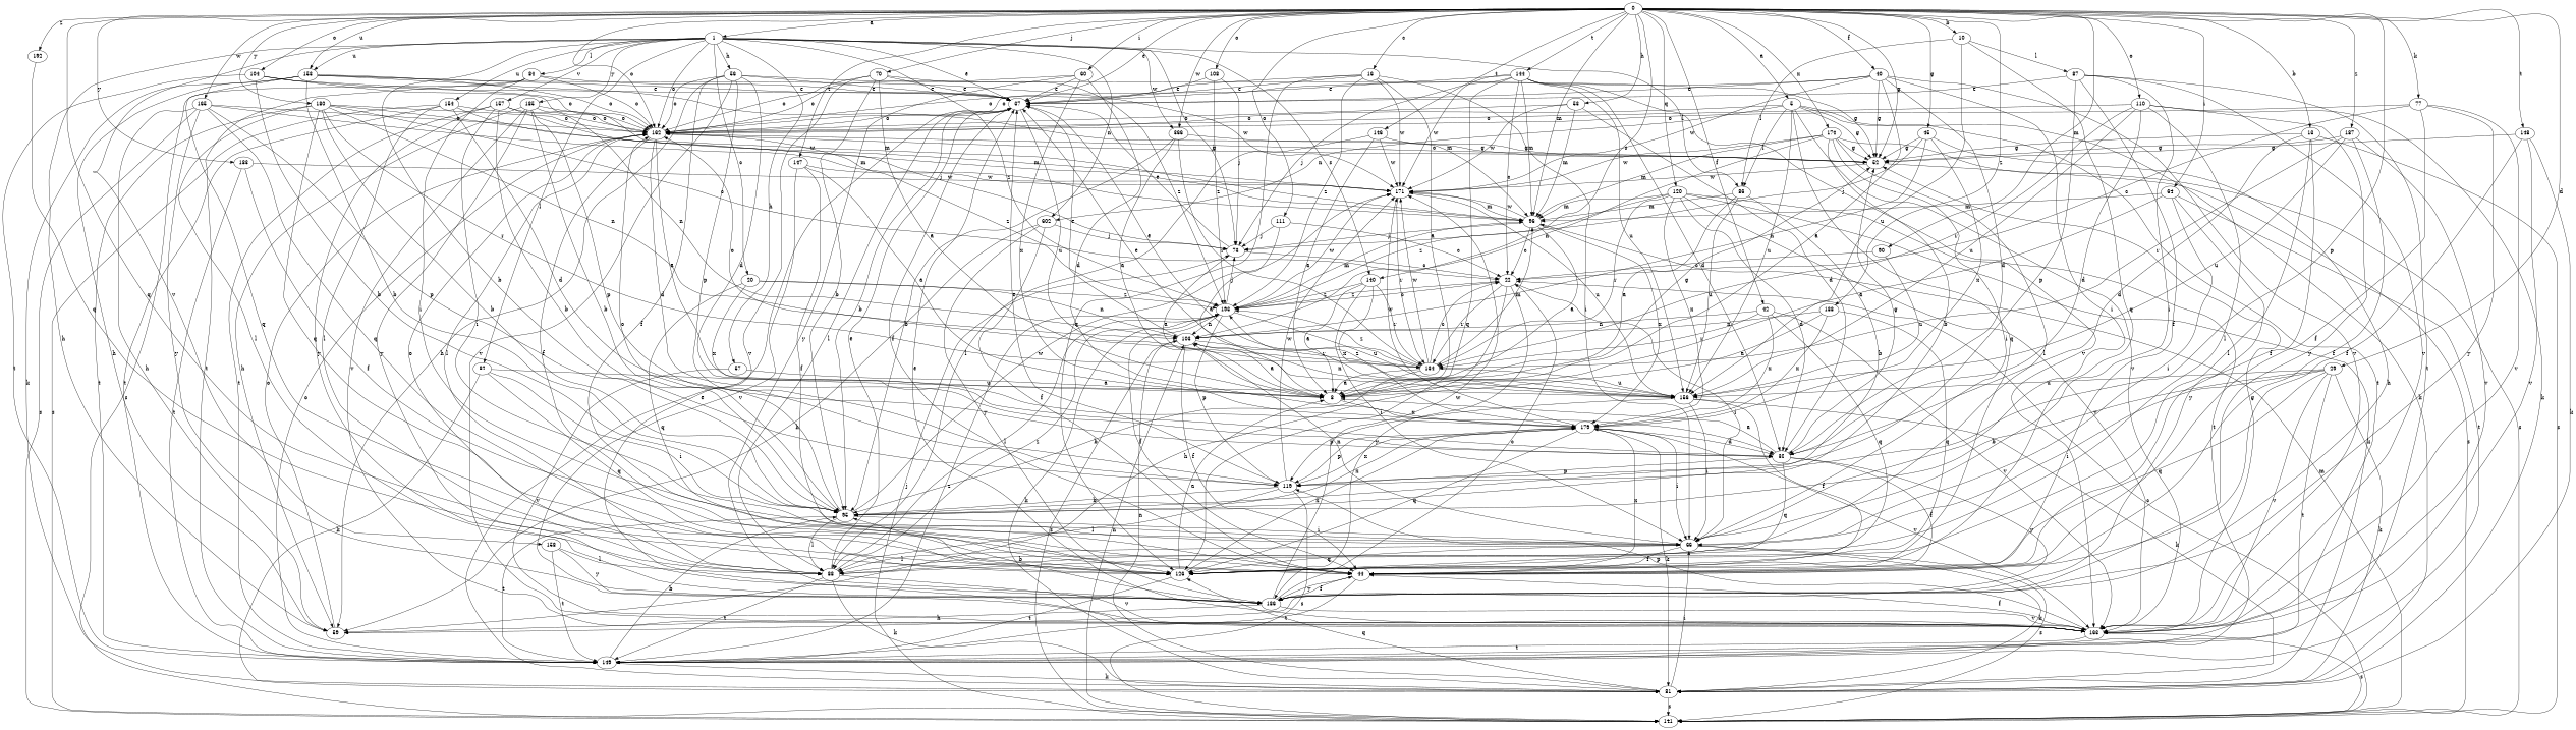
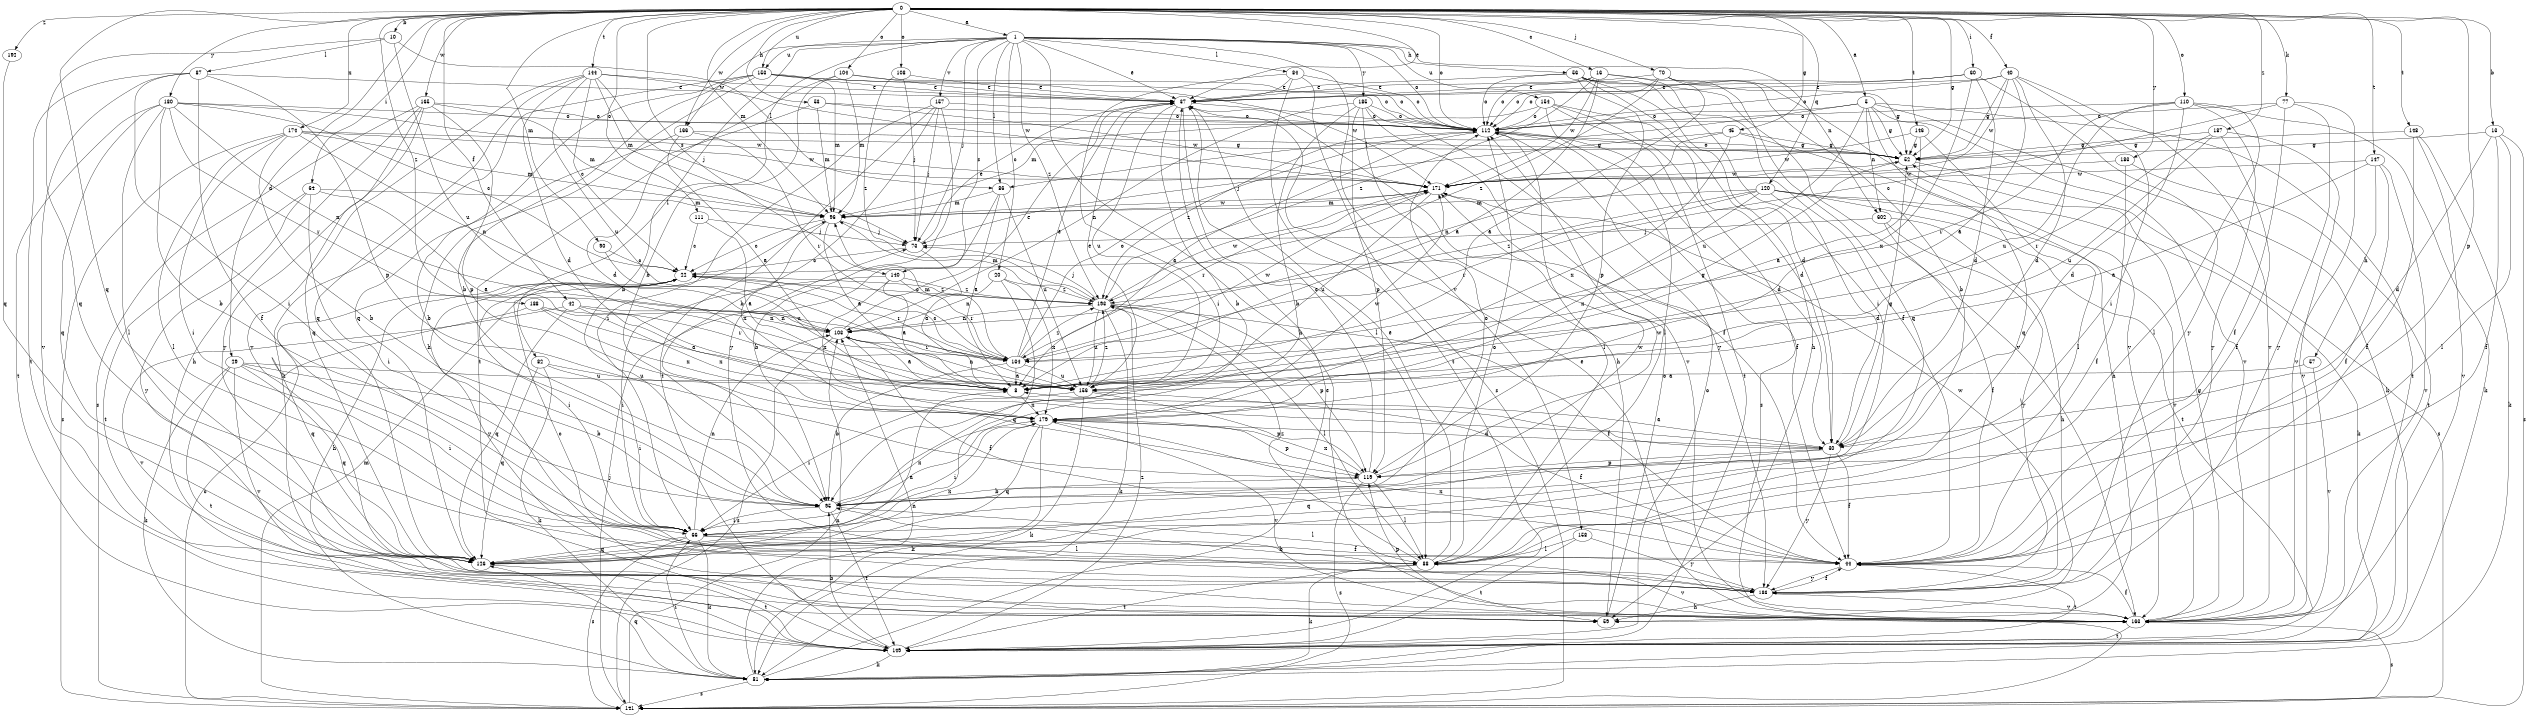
  strict digraph {
    0
    1
    5
    10
    13
    16
    29
    37
    40
    42
    45
    52
    53
    60
    64
    70
    77
    90
    96
    104
    108
    110
    111
-   112 [label=162]
+   112
    119
    120
    126
    140
    144
    146
    147
    148
    153
    165
-   166 [label=366]
+   166
    174
    180
    183
    187
    188
    192
    n42 [label=95]
    20
    56
    57
    59
    73
    82
    84
    86
    n51 [label=602]
    154
    157
    158
    185
    193
    81
    149
    156
    163
    87
    30
    44
    88
    141
    8
    66
    171
    179
    103
    134
    186
    22
    0 -> 1 [label=a]
    0 -> 5 [label=a]
    0 -> 10 [label=b]
    0 -> 13 [label=b]
    0 -> 16 [label=c]
    0 -> 29 [label=d]
    0 -> 37 [label=e]
    0 -> 40 [label=f]
    0 -> 42 [label=f]
    0 -> 45 [label=g]
    0 -> 52 [label=g]
    0 -> 53 [label=h]
    0 -> 60 [label=i]
    0 -> 64 [label=i]
    0 -> 70 [label=j]
    0 -> 77 [label=k]
    0 -> 90 [label=m]
    0 -> 96 [label=m]
    0 -> 104 [label=o]
    0 -> 108 [label=o]
    0 -> 110 [label=o]
    0 -> 111 [label=o]
    0 -> 112 [label=o]
    0 -> 119 [label=p]
    0 -> 120 [label=q]
    0 -> 126 [label=q]
    0 -> 140 [label=s]
    0 -> 144 [label=t]
    0 -> 146 [label=t]
    0 -> 147 [label=t]
    0 -> 148 [label=t]
    0 -> 153 [label=u]
    0 -> 165 [label=w]
    0 -> 166 [label=w]
    0 -> 174 [label=x]
    0 -> 180 [label=y]
    0 -> 183 [label=y]
    0 -> 187 [label=z]
    0 -> 188 [label=z]
    0 -> 192 [label=z]
    1 -> 37 [label=e]
    1 -> 112 [label=o]
    1 -> 140 [label=s]
    1 -> 153 [label=u]
    1 -> 166 [label=w]
    1 -> n42 [label=b]
    1 -> 20 [label=c]
    1 -> 56 [label=h]
-   1 -> 57 [label=h]
+   147 -> 57 [label=h]
    1 -> 59 [label=h]
    1 -> 73 [label=j]
    1 -> 82 [label=l]
    1 -> 84 [label=l]
    1 -> 86 [label=l]
    1 -> n51 [label=n]
    1 -> 154 [label=u]
    1 -> 157 [label=v]
    1 -> 158 [label=v]
    1 -> 185 [label=y]
    1 -> 193 [label=z]
    5 -> 52 [label=g]
    5 -> 112 [label=o]
    5 -> 126 [label=q]
    5 -> 86 [label=l]
    5 -> n51 [label=n]
    5 -> 81 [label=k]
    5 -> 149 [label=t]
    5 -> 156 [label=u]
    5 -> 163 [label=v]
    10 -> 126 [label=q]
    10 -> 86 [label=l]
    10 -> 156 [label=u]
    10 -> 87 [label=l]
    13 -> 52 [label=g]
    13 -> 30 [label=d]
    13 -> 44 [label=f]
    13 -> 88 [label=l]
    13 -> 141 [label=s]
    16 -> 37 [label=e]
    16 -> 112 [label=o]
    16 -> 126 [label=q]
    16 -> 193 [label=z]
    16 -> 8 [label=a]
    16 -> 66 [label=i]
    16 -> 171 [label=w]
    29 -> 126 [label=q]
    29 -> n42 [label=b]
    29 -> 81 [label=k]
    29 -> 149 [label=t]
    29 -> 156 [label=u]
    29 -> 163 [label=v]
    29 -> 66 [label=i]
    37 -> 112 [label=o]
    37 -> n42 [label=b]
    37 -> 156 [label=u]
    37 -> 44 [label=f]
    37 -> 88 [label=l]
    40 -> 37 [label=e]
    40 -> 52 [label=g]
    40 -> 112 [label=o]
    40 -> 163 [label=v]
    40 -> 30 [label=d]
    40 -> 8 [label=a]
    40 -> 66 [label=i]
    40 -> 171 [label=w]
    42 -> 126 [label=q]
    42 -> 163 [label=v]
    42 -> 179 [label=x]
    42 -> 103 [label=n]
    42 -> 134 [label=r]
    45 -> 52 [label=g]
    45 -> 59 [label=h]
    45 -> 73 [label=j]
    45 -> 179 [label=x]
    45 -> 103 [label=n]
    52 -> 112 [label=o]
    52 -> 141 [label=s]
    52 -> 171 [label=w]
    53 -> 96 [label=m]
    53 -> 112 [label=o]
    53 -> 30 [label=d]
    53 -> 171 [label=w]
    60 -> 37 [label=e]
    60 -> 112 [label=o]
    60 -> 30 [label=d]
    60 -> 179 [label=x]
    60 -> 186 [label=y]
    64 -> 96 [label=m]
    64 -> 149 [label=t]
    64 -> 8 [label=a]
    64 -> 66 [label=i]
    64 -> 186 [label=y]
    70 -> 37 [label=e]
    70 -> 112 [label=o]
    70 -> n42 [label=b]
    70 -> 193 [label=z]
    70 -> 163 [label=v]
    70 -> 8 [label=a]
    77 -> 112 [label=o]
    77 -> 163 [label=v]
    77 -> 44 [label=f]
    77 -> 186 [label=y]
    77 -> 22 [label=c]
    90 -> 156 [label=u]
    90 -> 22 [label=c]
    96 -> 73 [label=j]
    96 -> 8 [label=a]
    96 -> 171 [label=w]
    96 -> 179 [label=x]
    96 -> 22 [label=c]
    104 -> 37 [label=e]
    104 -> 96 [label=m]
    104 -> 112 [label=o]
    104 -> n42 [label=b]
    104 -> 149 [label=t]
    108 -> 37 [label=e]
    108 -> 73 [label=j]
    108 -> 193 [label=z]
    110 -> 112 [label=o]
    110 -> 81 [label=k]
    110 -> 156 [label=u]
    110 -> 30 [label=d]
    110 -> 88 [label=l]
    110 -> 134 [label=r]
    110 -> 186 [label=y]
    111 -> 73 [label=j]
    111 -> 8 [label=a]
    111 -> 22 [label=c]
    112 -> 52 [label=g]
    112 -> 193 [label=z]
    112 -> 30 [label=d]
    112 -> 44 [label=f]
    112 -> 88 [label=l]
    112 -> 8 [label=a]
    119 -> 37 [label=e]
    119 -> n42 [label=b]
    119 -> 88 [label=l]
    119 -> 141 [label=s]
    119 -> 171 [label=w]
    119 -> 179 [label=x]
    120 -> 96 [label=m]
    120 -> 193 [label=z]
    120 -> 81 [label=k]
    120 -> 149 [label=t]
    120 -> 163 [label=v]
    120 -> 30 [label=d]
    120 -> 179 [label=x]
    120 -> 134 [label=r]
    126 -> 149 [label=t]
    126 -> 8 [label=a]
    126 -> 179 [label=x]
    140 -> 193 [label=z]
    140 -> 8 [label=a]
    140 -> 66 [label=i]
    140 -> 179 [label=x]
    140 -> 134 [label=r]
    144 -> 37 [label=e]
    144 -> 96 [label=m]
    144 -> 126 [label=q]
    144 -> 73 [label=j]
    144 -> 156 [label=u]
    144 -> 163 [label=v]
    144 -> 30 [label=d]
    144 -> 171 [label=w]
    144 -> 22 [label=c]
    146 -> 52 [label=g]
    146 -> 88 [label=l]
    146 -> 8 [label=a]
    146 -> 171 [label=w]
    147 -> 163 [label=v]
    147 -> 44 [label=f]
    147 -> 8 [label=a]
    147 -> 171 [label=w]
    148 -> 52 [label=g]
    148 -> 81 [label=k]
    148 -> 163 [label=v]
    148 -> 44 [label=f]
    153 -> 37 [label=e]
    153 -> 96 [label=m]
    153 -> 112 [label=o]
    153 -> 126 [label=q]
    153 -> n42 [label=b]
    153 -> 59 [label=h]
    153 -> 81 [label=k]
    153 -> 171 [label=w]
    165 -> 96 [label=m]
    165 -> 112 [label=o]
    165 -> 119 [label=p]
    165 -> 126 [label=q]
    165 -> 59 [label=h]
    165 -> 141 [label=s]
    165 -> 186 [label=y]
    166 -> 52 [label=g]
    166 -> n42 [label=b]
    166 -> 8 [label=a]
    166 -> 134 [label=r]
    174 -> 52 [label=g]
    174 -> 96 [label=m]
    174 -> n42 [label=b]
    174 -> 88 [label=l]
    174 -> 141 [label=s]
    174 -> 66 [label=i]
    174 -> 171 [label=w]
    174 -> 103 [label=n]
    180 -> 112 [label=o]
    180 -> 126 [label=q]
    180 -> n42 [label=b]
    180 -> 149 [label=t]
    180 -> 88 [label=l]
    180 -> 171 [label=w]
    180 -> 103 [label=n]
    180 -> 134 [label=r]
    180 -> 22 [label=c]
    183 -> 149 [label=t]
    183 -> 44 [label=f]
    183 -> 171 [label=w]
    187 -> 52 [label=g]
    187 -> 156 [label=u]
    187 -> 163 [label=v]
    187 -> 44 [label=f]
    187 -> 134 [label=r]
    188 -> 126 [label=q]
    188 -> 8 [label=a]
    188 -> 179 [label=x]
    188 -> 103 [label=n]
    192 -> 126 [label=q]
    n42 -> 112 [label=o]
    n42 -> 149 [label=t]
    n42 -> 88 [label=l]
    n42 -> 66 [label=i]
    n42 -> 171 [label=w]
    n42 -> 179 [label=x]
    20 -> 126 [label=q]
    20 -> 193 [label=z]
    20 -> 179 [label=x]
    20 -> 103 [label=n]
    56 -> 37 [label=e]
    56 -> 52 [label=g]
    56 -> 112 [label=o]
    56 -> 119 [label=p]
    56 -> 59 [label=h]
    56 -> 163 [label=v]
    56 -> 30 [label=d]
    56 -> 44 [label=f]
    57 -> 163 [label=v]
    57 -> 8 [label=a]
    59 -> 112 [label=o]
    73 -> 37 [label=e]
    73 -> 8 [label=a]
    73 -> 22 [label=c]
    82 -> 126 [label=q]
    82 -> 81 [label=k]
    82 -> 156 [label=u]
    82 -> 66 [label=i]
    84 -> 37 [label=e]
    84 -> 112 [label=o]
    84 -> 149 [label=t]
    84 -> 141 [label=s]
    84 -> 66 [label=i]
    86 -> 96 [label=m]
    86 -> n42 [label=b]
    86 -> 156 [label=u]
    86 -> 8 [label=a]
    n51 -> 59 [label=h]
    n51 -> 73 [label=j]
    n51 -> 44 [label=f]
    n51 -> 186 [label=y]
    154 -> 96 [label=m]
    154 -> 112 [label=o]
    154 -> 149 [label=t]
    154 -> 30 [label=d]
    154 -> 88 [label=l]
    154 -> 141 [label=s]
    157 -> 112 [label=o]
    157 -> n42 [label=b]
    157 -> 73 [label=j]
    157 -> 149 [label=t]
    157 -> 66 [label=i]
    157 -> 186 [label=y]
    158 -> 149 [label=t]
    158 -> 88 [label=l]
    158 -> 186 [label=y]
    185 -> 112 [label=o]
    185 -> 119 [label=p]
    185 -> n42 [label=b]
    185 -> 59 [label=h]
    185 -> 163 [label=v]
    185 -> 103 [label=n]
    185 -> 186 [label=y]
    193 -> 96 [label=m]
    193 -> 119 [label=p]
    193 -> 73 [label=j]
    193 -> 81 [label=k]
    193 -> 156 [label=u]
    193 -> 44 [label=f]
    193 -> 88 [label=l]
    193 -> 171 [label=w]
    193 -> 103 [label=n]
    193 -> 22 [label=c]
    81 -> 37 [label=e]
    81 -> 126 [label=q]
    81 -> 141 [label=s]
    81 -> 66 [label=i]
    81 -> 103 [label=n]
    149 -> 112 [label=o]
    149 -> n42 [label=b]
    149 -> 193 [label=z]
    149 -> 81 [label=k]
    156 -> 37 [label=e]
    156 -> 119 [label=p]
    156 -> 193 [label=z]
    156 -> 81 [label=k]
    156 -> 44 [label=f]
    156 -> 66 [label=i]
    156 -> 103 [label=n]
    163 -> 37 [label=e]
    163 -> 52 [label=g]
    163 -> 119 [label=p]
    163 -> 149 [label=t]
    163 -> 44 [label=f]
    163 -> 141 [label=s]
    87 -> 37 [label=e]
    87 -> 119 [label=p]
    87 -> 149 [label=t]
    87 -> 163 [label=v]
    87 -> 44 [label=f]
    87 -> 66 [label=i]
    30 -> 52 [label=g]
    30 -> 119 [label=p]
    30 -> 126 [label=q]
    30 -> 44 [label=f]
    30 -> 8 [label=a]
    30 -> 186 [label=y]
    44 -> 149 [label=t]
    44 -> 179 [label=x]
    44 -> 186 [label=y]
    88 -> 37 [label=e]
    88 -> 112 [label=o]
    88 -> 193 [label=z]
    88 -> 81 [label=k]
    88 -> 149 [label=t]
    88 -> 163 [label=v]
    141 -> 96 [label=m]
    141 -> 73 [label=j]
    141 -> 103 [label=n]
    141 -> 22 [label=c]
    8 -> 52 [label=g]
    8 -> 179 [label=x]
    66 -> 126 [label=q]
    66 -> 81 [label=k]
    66 -> 44 [label=f]
    66 -> 88 [label=l]
    66 -> 141 [label=s]
    66 -> 103 [label=n]
    171 -> 96 [label=m]
    171 -> 156 [label=u]
    171 -> 134 [label=r]
    179 -> 119 [label=p]
    179 -> 126 [label=q]
    179 -> 81 [label=k]
    179 -> 163 [label=v]
    179 -> 30 [label=d]
    179 -> 66 [label=i]
    179 -> 171 [label=w]
    103 -> 37 [label=e]
    103 -> 44 [label=f]
    103 -> 141 [label=s]
    103 -> 8 [label=a]
    103 -> 134 [label=r]
    134 -> 37 [label=e]
    134 -> 96 [label=m]
    134 -> 112 [label=o]
    134 -> n42 [label=b]
    134 -> 193 [label=z]
    134 -> 156 [label=u]
    134 -> 8 [label=a]
    134 -> 171 [label=w]
    134 -> 22 [label=c]
    186 -> n42 [label=b]
    186 -> 59 [label=h]
    186 -> 163 [label=v]
    186 -> 44 [label=f]
    186 -> 171 [label=w]
    186 -> 22 [label=c]
    22 -> 59 [label=h]
    22 -> 193 [label=z]
    22 -> 66 [label=i]
    22 -> 134 [label=r]
    22 -> 186 [label=y]
  }
